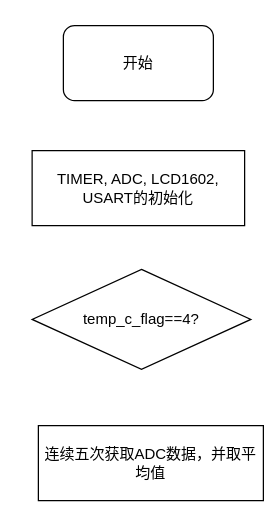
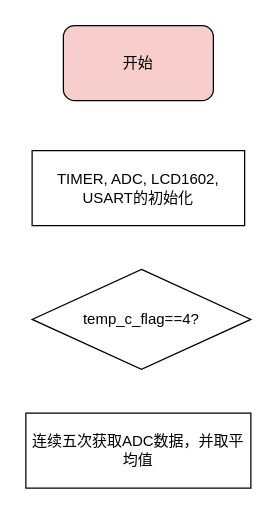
  <mxCell id="0" />
  <mxCell id="1" parent="0" />
- <mxCell id="2" value="开始" style="rounded=1;whiteSpace=wrap;html=1;" vertex="1" parent="1"><mxGeometry x="50" y="20" width="120" height="60" as="geometry" /></mxCell>
+ <mxCell id="2" value="开始" style="rounded=1;whiteSpace=wrap;html=1;fillColor=#f8cecc;" vertex="1" parent="1"><mxGeometry x="50" y="20" width="120" height="60" as="geometry" /></mxCell>
  <mxCell id="3" value="TIMER, ADC, LCD1602, USART的初始化" style="rounded=0;whiteSpace=wrap;html=1;" vertex="1" parent="1"><mxGeometry x="25" y="120" width="170" height="60" as="geometry" /></mxCell>
  <mxCell id="4" value="temp_c_flag==4?" style="rhombus;whiteSpace=wrap;html=1;" vertex="1" parent="1"><mxGeometry x="25" y="215" width="175" height="80" as="geometry" /></mxCell>
- <mxCell id="5" value="连续五次获取ADC数据，并取平均值" style="rounded=0;whiteSpace=wrap;html=1;" vertex="1" parent="1"><mxGeometry x="30" y="340" width="180" height="60" as="geometry" /></mxCell>
+ <mxCell id="5" value="连续五次获取ADC数据，并取平均值" style="rounded=0;whiteSpace=wrap;html=1;" vertex="1" parent="1"><mxGeometry x="20" y="330" width="180" height="60" as="geometry" /></mxCell>
